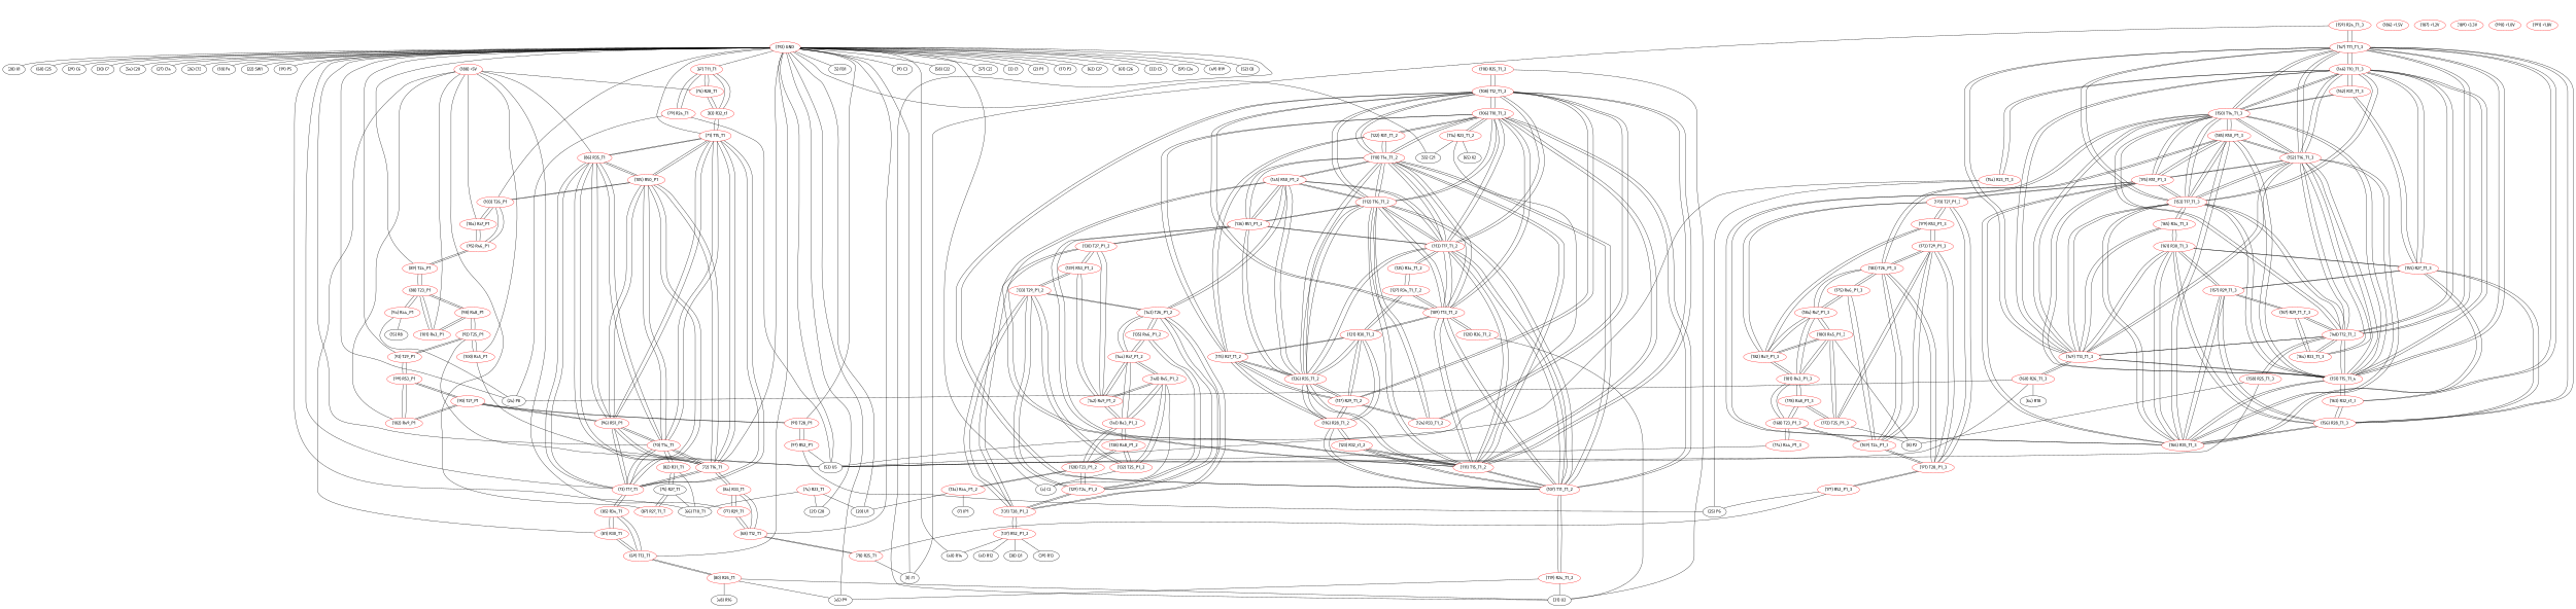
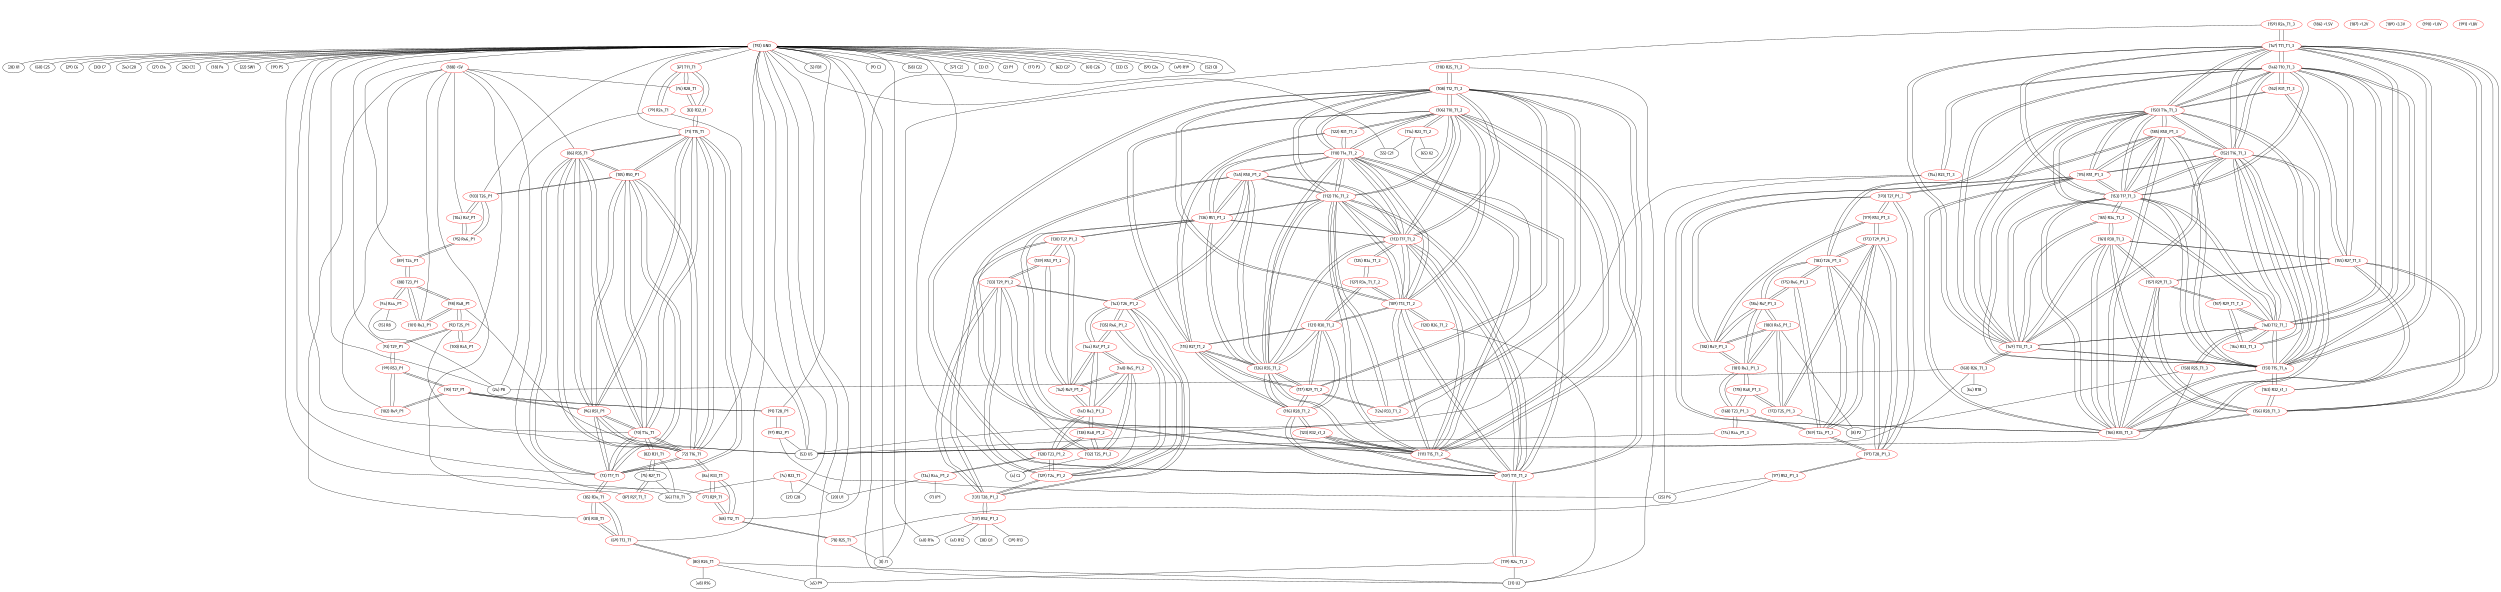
  graph {
    fontname="Fira Sans"
    node [color=red fontname="Fira Sans"]
    edge [fontname="Fira Sans"]
    n1 [label="(67) T11_T1"]
    n2 [label="(79) R24_T1"]
    n3 [label="(76) R28_T1"]
    n4 [label="(83) R32_t1"]
    n5 [label="(24) P8" color=""]
    n6 [label="(53) U5" color=""]
    n7 [label="(71) T15_T1"]
    n8 [label="(72) T16_T1"]
    n9 [label="(73) T17_T1"]
    n10 [label="(70) T14_T1"]
    n11 [label="(96) R51_P1"]
    n12 [label="(105) R50_P1"]
    n13 [label="(86) R35_T1"]
    n14 [label="(68) T12_T1"]
    n15 [label="(84) R33_T1"]
    n16 [label="(77) R29_T1"]
    n17 [label="(78) R25_T1"]
    n18 [label="(0) J1" color=""]
    n19 [label="(69) T13_T1"]
    n20 [label="(81) R30_T1"]
    n21 [label="(85) R34_T1"]
    n22 [label="(80) R26_T1"]
    n23 [label="(31) U2" color=""]
    n24 [label="(45) P9" color=""]
    n25 [label="(48) R16" color=""]
    n26 [label="(82) R31_T1"]
    n27 [label="(66) T10_T1" color=""]
    n28 [color=black label="(75) R27_T1"]
    n29 [label="(90) T27_P1"]
    n30 [label="(103) T26_P1"]
    n31 [label="(87) R27_T1_T"]
    n32 [label="(91) T28_P1"]
    n33 [label="(99) R53_P1"]
    n34 [label="(102) R49_P1"]
    n35 [label="(95) R46_P1"]
    n36 [label="(104) R47_P1"]
    n37 [label="(74) R23_T1"]
    n38 [label="(20) U1" color=""]
    n39 [label="(21) C28" color=""]
    n40 [label="(88) T23_P1"]
    n41 [label="(98) R48_P1"]
    n42 [label="(101) R43_P1"]
    n43 [label="(89) T24_P1"]
    n44 [label="(94) R44_P1"]
    n45 [label="(92) T25_P1"]
    n46 [label="(15) R8" color=""]
    n47 [label="(93) T29_P1"]
    n48 [label="(100) R45_P1"]
    n49 [label="(97) R52_P1"]
    n50 [label="(25) P6" color=""]
    n51 [label="(106) T10_T1_2"]
    n52 [label="(114) R23_T1_2"]
    n53 [label="(122) R31_T1_2"]
    n54 [label="(115) R27_T1_2"]
    n55 [label="(112) T16_T1_2"]
    n56 [label="(113) T17_T1_2"]
    n57 [label="(111) T15_T1_2"]
    n58 [label="(108) T12_T1_2"]
    n59 [label="(110) T14_T1_2"]
    n60 [label="(109) T13_T1_2"]
    n61 [label="(107) T11_T1_2"]
    n62 [label="(55) C21" color=""]
    n63 [label="(65) X2" color=""]
    n64 [label="(116) R28_T1_2"]
    n65 [label="(117) R29_T1_2"]
    n66 [label="(121) R30_T1_2"]
    n67 [label="(126) R35_T1_2"]
    n68 [label="(124) R33_T1_2"]
    n69 [label="(136) R51_P1_2"]
    n70 [label="(145) R50_P1_2"]
    n71 [label="(125) R34_T1_2"]
    n72 [label="(123) R32_t1_2"]
    n73 [label="(118) R25_T1_2"]
    n74 [label="(127) R34_T1_T_2"]
    n75 [label="(120) R26_T1_2"]
    n76 [label="(119) R24_T1_2"]
    n77 [label="(130) T27_P1_2"]
    n78 [label="(143) T26_P1_2"]
    n79 [label="(142) R49_P1_2"]
    n80 [label="(131) T28_P1_2"]
    n81 [label="(139) R53_P1_2"]
    n82 [label="(129) T24_P1_2"]
    n83 [label="(144) R47_P1_2"]
    n84 [label="(133) T29_P1_2"]
    n85 [label="(135) R46_P1_2"]
    n86 [label="(128) T23_P1_2"]
    n87 [label="(138) R48_P1_2"]
    n88 [label="(141) R43_P1_2"]
    n89 [label="(134) R44_P1_2"]
    n90 [label="(132) T25_P1_2"]
    n91 [label="(140) R45_P1_2"]
    n92 [label="(7) JP1" color=""]
    n93 [label="(4) C2" color=""]
    n94 [label="(137) R52_P1_2"]
    n95 [label="(41) R12" color=""]
    n96 [label="(40) R14" color=""]
    n97 [label="(38) Q1" color=""]
    n98 [label="(39) R13" color=""]
    n99 [label="(146) T10_T1_3"]
    n100 [label="(154) R23_T1_3"]
    n101 [label="(162) R31_T1_3"]
    n102 [label="(155) R27_T1_3"]
    n103 [label="(152) T16_T1_3"]
    n104 [label="(153) T17_T1_3"]
    n105 [label="(151) T15_T1_4"]
    n106 [label="(148) T12_T1_3"]
    n107 [label="(150) T14_T1_3"]
    n108 [label="(149) T13_T1_3"]
    n109 [label="(147) T11_T1_3"]
    n110 [label="(156) R28_T1_3"]
    n111 [label="(161) R30_T1_3"]
    n112 [label="(166) R35_T1_3"]
    n113 [label="(157) R29_T1_3"]
    n114 [label="(164) R33_T1_3"]
    n115 [label="(176) R51_P1_3"]
    n116 [label="(185) R50_P1_3"]
    n117 [label="(165) R34_T1_3"]
    n118 [label="(163) R32_t1_3"]
    n119 [label="(167) R29_T1_T_3"]
    n120 [label="(158) R25_T1_3"]
    n121 [label="(160) R26_T1_3"]
    n122 [label="(159) R24_T1_3"]
    n123 [label="(170) T27_P1_3"]
    n124 [label="(183) T26_P1_3"]
    n125 [label="(8) P2" color=""]
    n126 [label="(64) R18" color=""]
    n127 [label="(182) R49_P1_3"]
    n128 [label="(171) T28_P1_3"]
    n129 [label="(179) R53_P1_3"]
    n130 [label="(169) T24_P1_3"]
    n131 [label="(184) R47_P1_3"]
    n132 [label="(173) T29_P1_3"]
    n133 [label="(175) R46_P1_3"]
    n134 [label="(168) T23_P1_3"]
    n135 [label="(178) R48_P1_3"]
    n136 [label="(181) R43_P1_3"]
    n137 [label="(174) R44_P1_3"]
    n138 [label="(172) T25_P1_3"]
    n139 [label="(180) R45_P1_3"]
    n140 [label="(177) R52_P1_3"]
    n141 [label="(186) +1.5V"]
    n142 [label="(187) +1.2V"]
    n143 [label="(188) +5V"]
    n144 [label="(189) +3.3V"]
    n145 [label="(190) +1.0V"]
    n146 [label="(191) +1.8V"]
    n147 [label="(192) GND"]
    n148 [label="(5) FB1" color=""]
    n149 [label="(9) C3" color=""]
    n150 [label="(58) C22" color=""]
    n151 [label="(57) C23" color=""]
    n152 [label="(3) C1" color=""]
    n153 [label="(2) P1" color=""]
    n154 [label="(17) P3" color=""]
    n155 [label="(62) C27" color=""]
    n156 [label="(61) C26" color=""]
    n157 [label="(33) C5" color=""]
    n158 [label="(59) C24" color=""]
    n159 [label="(49) R19" color=""]
    n160 [label="(52) C8" color=""]
    n161 [label="(28) X1" color=""]
    n162 [label="(60) C25" color=""]
    n163 [label="(29) C6" color=""]
    n164 [label="(30) C7" color=""]
    n165 [label="(54) C20" color=""]
    n166 [label="(27) C14" color=""]
    n167 [label="(26) C13" color=""]
    n168 [label="(18) P4" color=""]
    n169 [label="(22) SW1" color=""]
    n170 [label="(19) P5" color=""]
    n1 -- n2
    n1 -- n3
    n1 -- n4
    n2 -- n1
    n2 -- n5
    n2 -- n6
    n3 -- n1
    n3 -- n4
    n4 -- n1
    n4 -- n3
    n4 -- n7
    n7 -- n4
    n7 -- n8
    n7 -- n9
    n7 -- n10
    n7 -- n11
    n7 -- n12
    n7 -- n13
    n8 -- n7
    n8 -- n9
    n8 -- n10
    n8 -- n11
    n8 -- n12
    n8 -- n13
    n8 -- n15
    n9 -- n7
    n9 -- n8
    n9 -- n10
    n9 -- n11
    n9 -- n12
    n9 -- n13
    n9 -- n21
    n10 -- n7
    n10 -- n8
    n10 -- n9
    n10 -- n11
    n10 -- n12
    n10 -- n13
    n10 -- n26
    n11 -- n7
    n11 -- n8
    n11 -- n9
    n11 -- n10
    n11 -- n12
    n11 -- n13
    n11 -- n29
    n12 -- n7
    n12 -- n8
    n12 -- n9
    n12 -- n10
    n12 -- n11
    n12 -- n13
    n12 -- n30
    n13 -- n7
    n13 -- n8
    n13 -- n9
    n13 -- n10
    n13 -- n11
    n13 -- n12
    n14 -- n15
    n14 -- n16
    n14 -- n17
    n15 -- n8
    n15 -- n14
    n15 -- n16
    n16 -- n14
    n16 -- n15
    n17 -- n14
    n17 -- n18
    n19 -- n20
    n19 -- n21
    n19 -- n22
    n20 -- n19
    n20 -- n21
    n21 -- n9
    n21 -- n19
    n21 -- n20
    n22 -- n19
    n22 -- n23
    n22 -- n24
    n22 -- n25
    n26 -- n10
    n26 -- n27
    n26 -- n28
    n28 -- n26
    n28 -- n27
    n28 -- n31
    n29 -- n11
    n29 -- n32
    n29 -- n33
    n29 -- n34
    n30 -- n12
    n30 -- n35
    n30 -- n36
    n31 -- n28
    n32 -- n29
    n32 -- n49
    n33 -- n29
    n33 -- n34
    n33 -- n47
    n34 -- n29
    n34 -- n33
    n35 -- n30
    n35 -- n36
    n35 -- n43
    n36 -- n30
    n36 -- n35
    n37 -- n27
    n37 -- n38
    n37 -- n39
    n40 -- n41
    n40 -- n42
    n40 -- n43
    n40 -- n44
    n41 -- n40
    n41 -- n42
    n41 -- n45
    n42 -- n40
    n42 -- n41
    n43 -- n35
    n43 -- n40
    n44 -- n5
    n44 -- n40
    n44 -- n46
    n45 -- n6
    n45 -- n41
    n45 -- n47
    n45 -- n48
    n47 -- n33
    n47 -- n45
-   n48 -- n6
+   n41 -- n6
    n48 -- n45
    n49 -- n6
    n49 -- n32
    n49 -- n50
    n51 -- n52
    n51 -- n53
    n51 -- n54
    n51 -- n55
    n51 -- n56
    n51 -- n57
    n51 -- n58
    n51 -- n59
    n51 -- n60
    n51 -- n61
    n52 -- n6
    n52 -- n51
    n52 -- n62
    n52 -- n63
    n53 -- n51
    n53 -- n54
    n53 -- n59
    n54 -- n51
    n54 -- n53
    n54 -- n64
    n54 -- n65
    n54 -- n66
    n54 -- n67
    n55 -- n51
    n55 -- n56
    n55 -- n57
    n55 -- n58
    n55 -- n59
    n55 -- n60
    n55 -- n61
    n55 -- n67
    n55 -- n68
    n55 -- n69
    n55 -- n70
    n56 -- n51
    n56 -- n55
    n56 -- n57
    n56 -- n58
    n56 -- n59
    n56 -- n60
    n56 -- n61
    n56 -- n67
    n56 -- n69
    n56 -- n70
    n56 -- n71
    n57 -- n51
    n57 -- n55
    n57 -- n56
    n57 -- n58
    n57 -- n59
    n57 -- n60
    n57 -- n61
    n57 -- n67
    n57 -- n69
    n57 -- n70
    n57 -- n72
    n58 -- n51
    n58 -- n55
    n58 -- n56
    n58 -- n57
    n58 -- n59
    n58 -- n60
    n58 -- n61
    n58 -- n65
    n58 -- n68
    n58 -- n73
    n59 -- n51
    n59 -- n53
    n59 -- n55
    n59 -- n56
    n59 -- n57
    n59 -- n58
    n59 -- n60
    n59 -- n61
    n59 -- n67
    n59 -- n69
    n59 -- n70
    n60 -- n51
    n60 -- n55
    n60 -- n56
    n60 -- n57
    n60 -- n58
    n60 -- n59
    n60 -- n61
    n60 -- n66
    n60 -- n74
    n60 -- n75
    n61 -- n51
    n61 -- n55
    n61 -- n56
    n61 -- n57
    n61 -- n58
    n61 -- n59
    n61 -- n60
    n61 -- n64
    n61 -- n72
    n61 -- n76
    n64 -- n54
    n64 -- n61
    n64 -- n65
    n64 -- n66
    n64 -- n67
    n64 -- n72
    n65 -- n54
    n65 -- n58
    n65 -- n64
    n65 -- n66
    n65 -- n67
    n65 -- n68
    n66 -- n54
    n66 -- n60
    n66 -- n64
    n66 -- n65
    n66 -- n67
    n66 -- n74
    n67 -- n54
    n67 -- n55
    n67 -- n56
    n67 -- n57
    n67 -- n59
    n67 -- n64
    n67 -- n65
    n67 -- n66
    n67 -- n69
    n67 -- n70
    n68 -- n55
    n68 -- n58
    n68 -- n65
    n69 -- n55
    n69 -- n56
    n69 -- n57
    n69 -- n59
    n69 -- n67
    n69 -- n70
    n69 -- n77
    n70 -- n55
    n70 -- n56
    n70 -- n57
    n70 -- n59
    n70 -- n67
    n70 -- n69
    n70 -- n78
    n71 -- n56
    n71 -- n74
    n72 -- n57
    n72 -- n61
    n72 -- n64
    n73 -- n23
    n73 -- n58
    n74 -- n60
    n74 -- n66
    n74 -- n71
    n75 -- n23
    n75 -- n60
    n76 -- n23
    n76 -- n24
    n76 -- n61
    n77 -- n69
    n77 -- n79
    n77 -- n80
    n77 -- n81
    n78 -- n70
    n78 -- n80
    n78 -- n82
    n78 -- n83
    n78 -- n84
    n78 -- n85
    n79 -- n77
    n79 -- n81
    n79 -- n83
    n79 -- n88
    n79 -- n91
    n80 -- n77
    n80 -- n78
    n80 -- n82
    n80 -- n84
    n80 -- n94
    n81 -- n77
    n81 -- n79
    n81 -- n84
    n82 -- n78
    n82 -- n80
    n82 -- n84
    n82 -- n85
    n82 -- n86
    n83 -- n78
    n83 -- n79
    n83 -- n85
    n83 -- n88
    n83 -- n91
    n84 -- n78
    n84 -- n80
    n84 -- n81
    n84 -- n82
    n84 -- n90
    n85 -- n78
    n85 -- n82
    n85 -- n83
    n86 -- n82
    n86 -- n87
    n86 -- n88
    n86 -- n89
    n87 -- n86
    n87 -- n88
    n87 -- n90
    n88 -- n79
    n88 -- n83
    n88 -- n86
    n88 -- n87
    n88 -- n91
    n89 -- n38
    n89 -- n86
    n89 -- n92
    n90 -- n84
    n90 -- n87
    n90 -- n91
    n90 -- n93
    n91 -- n79
    n91 -- n83
    n91 -- n88
    n91 -- n90
    n91 -- n93
    n94 -- n80
    n94 -- n95
    n94 -- n96
    n94 -- n97
    n94 -- n98
    n99 -- n100
    n99 -- n101
    n99 -- n102
    n99 -- n103
    n99 -- n104
    n99 -- n105
    n99 -- n106
    n99 -- n107
    n99 -- n108
    n99 -- n109
    n100 -- n6
    n100 -- n50
    n100 -- n99
    n101 -- n99
    n101 -- n102
    n101 -- n107
    n102 -- n99
    n102 -- n101
    n102 -- n110
    n102 -- n111
    n102 -- n112
    n102 -- n113
    n103 -- n99
    n103 -- n104
    n103 -- n105
    n103 -- n106
    n103 -- n107
    n103 -- n108
    n103 -- n109
    n103 -- n112
    n103 -- n114
    n103 -- n115
    n103 -- n116
    n104 -- n99
    n104 -- n103
    n104 -- n105
    n104 -- n106
    n104 -- n107
    n104 -- n108
    n104 -- n109
    n104 -- n112
    n104 -- n115
    n104 -- n116
    n104 -- n117
    n105 -- n99
    n105 -- n103
    n105 -- n104
    n105 -- n106
    n105 -- n107
    n105 -- n108
    n105 -- n109
    n105 -- n112
    n105 -- n115
    n105 -- n116
    n105 -- n118
    n106 -- n99
    n106 -- n103
    n106 -- n104
    n106 -- n105
    n106 -- n107
    n106 -- n108
    n106 -- n109
    n106 -- n114
    n106 -- n119
    n106 -- n120
    n107 -- n99
    n107 -- n101
    n107 -- n103
    n107 -- n104
    n107 -- n105
    n107 -- n106
    n107 -- n108
    n107 -- n109
    n107 -- n112
    n107 -- n115
    n107 -- n116
    n108 -- n99
    n108 -- n103
    n108 -- n104
    n108 -- n105
    n108 -- n106
    n108 -- n107
    n108 -- n109
    n108 -- n111
    n108 -- n117
    n108 -- n121
    n109 -- n99
    n109 -- n103
    n109 -- n104
    n109 -- n105
    n109 -- n106
    n109 -- n107
    n109 -- n108
    n109 -- n110
    n109 -- n118
    n109 -- n122
    n110 -- n102
    n110 -- n109
    n110 -- n111
    n110 -- n112
    n110 -- n113
    n110 -- n118
    n111 -- n102
    n111 -- n108
    n111 -- n110
    n111 -- n112
    n111 -- n113
    n111 -- n117
    n112 -- n102
    n112 -- n103
    n112 -- n104
    n112 -- n105
    n112 -- n107
    n112 -- n110
    n112 -- n111
    n112 -- n113
    n112 -- n115
    n112 -- n116
    n113 -- n102
    n113 -- n110
    n113 -- n111
    n113 -- n112
    n113 -- n119
    n114 -- n103
    n114 -- n106
    n114 -- n119
    n115 -- n103
    n115 -- n104
    n115 -- n105
    n115 -- n107
    n115 -- n112
    n115 -- n116
    n115 -- n123
    n116 -- n103
    n116 -- n104
    n116 -- n105
    n116 -- n107
    n116 -- n112
    n116 -- n115
    n116 -- n124
    n117 -- n104
    n117 -- n108
    n117 -- n111
    n118 -- n105
    n118 -- n109
    n118 -- n110
    n119 -- n106
    n119 -- n113
    n119 -- n114
    n120 -- n6
    n120 -- n106
    n120 -- n125
    n121 -- n5
    n121 -- n6
    n121 -- n108
    n121 -- n126
    n122 -- n18
    n122 -- n109
    n123 -- n115
    n123 -- n127
    n123 -- n128
    n123 -- n129
    n124 -- n116
    n124 -- n128
    n124 -- n130
    n124 -- n131
    n124 -- n132
    n124 -- n133
    n127 -- n123
    n127 -- n129
    n127 -- n131
    n127 -- n136
    n127 -- n139
    n128 -- n123
    n128 -- n124
    n128 -- n130
    n128 -- n132
    n128 -- n140
    n129 -- n123
    n129 -- n127
    n129 -- n132
    n130 -- n124
    n130 -- n128
    n130 -- n132
    n130 -- n133
    n130 -- n134
    n131 -- n124
    n131 -- n127
    n131 -- n133
    n131 -- n136
    n131 -- n139
    n132 -- n124
    n132 -- n128
    n132 -- n129
    n132 -- n130
    n132 -- n138
    n133 -- n124
    n133 -- n130
    n133 -- n131
    n134 -- n130
    n134 -- n135
    n134 -- n136
    n134 -- n137
    n135 -- n134
    n135 -- n136
    n135 -- n138
    n136 -- n127
    n136 -- n131
    n136 -- n134
    n136 -- n135
    n136 -- n139
    n137 -- n6
    n137 -- n134
    n138 -- n125
    n138 -- n132
    n138 -- n135
    n138 -- n139
    n139 -- n125
    n139 -- n127
    n139 -- n131
    n139 -- n136
    n139 -- n138
    n140 -- n17
    n140 -- n50
    n140 -- n128
    n143 -- n3
    n143 -- n13
    n143 -- n16
    n143 -- n20
    n143 -- n31
    n143 -- n34
    n143 -- n36
    n143 -- n42
    n143 -- n48
    n147 -- n1
    n147 -- n5
    n147 -- n6
    n147 -- n7
    n147 -- n8
    n147 -- n9
    n147 -- n10
    n147 -- n14
    n147 -- n18
    n147 -- n19
    n147 -- n23
    n147 -- n24
    n147 -- n27
    n147 -- n30
    n147 -- n32
    n147 -- n38
    n147 -- n39
    n147 -- n43
    n147 -- n47
    n147 -- n62
    n147 -- n93
    n147 -- n96
    n147 -- n148
    n147 -- n149
    n147 -- n150
    n147 -- n151
    n147 -- n152
    n147 -- n153
    n147 -- n154
    n147 -- n155
    n147 -- n156
    n147 -- n157
    n147 -- n158
    n147 -- n159
    n147 -- n160
    n147 -- n161
    n147 -- n162
    n147 -- n163
    n147 -- n164
    n147 -- n165
    n147 -- n166
    n147 -- n167
    n147 -- n168
    n147 -- n169
    n147 -- n170
  }
